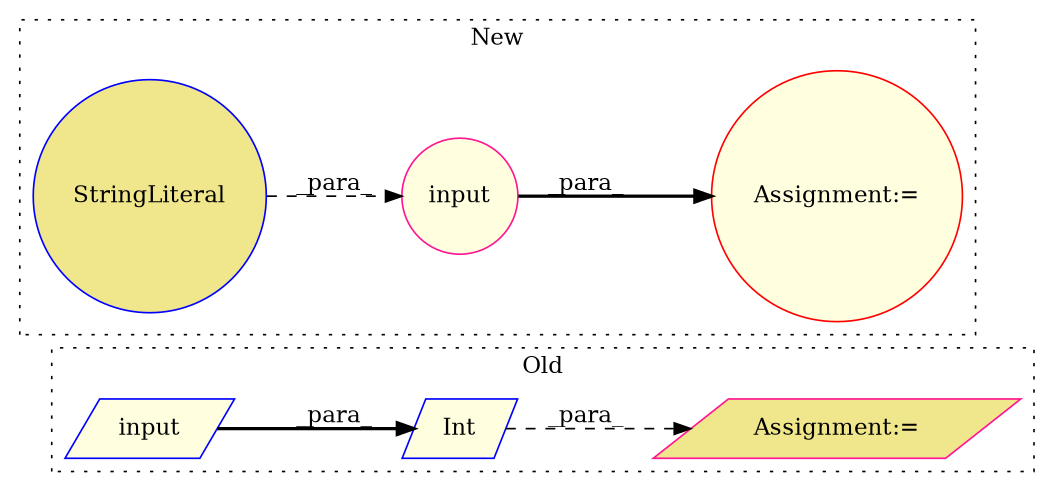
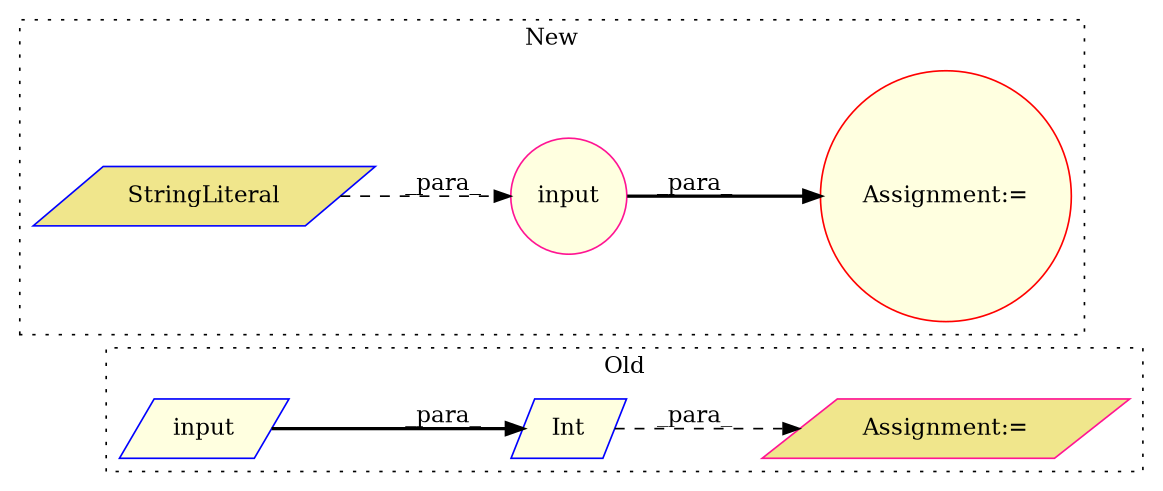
  digraph {
    rankdir=LR
    node [a=32 shape=parallelogram style=filled fillcolor=lightyellow color=blue]
    edge [style=dashed]
    n1 [l="4,1" label=Int s="990,995"]
    n2 [a=7 l=12 label="Assignment:=" s=978 fillcolor=khaki color=deeppink]
    n3 [l=7 label=input s=1064]
    n4 [l="6,1" label=input s="64,108" shape=circle color=deeppink]
-   n5 [a=45 l=38 label=StringLiteral s=70 shape=circle fillcolor=khaki]
+   n5 [a=45 l=38 label=StringLiteral s=70 fillcolor=khaki]
    n6 [a=7 l="53,2" label="Assignment:=" s="180,249" shape=circle color=red]
    subgraph cluster_1 {
      label=Old
      style=dotted
      n1
      n2
      n3
    }
    subgraph cluster_2 {
      label=New
      style=dotted
      n4
      n5
      n6
    }
    n1 -> n2 [label=_para_]
    n3 -> n1 [label=_para_ style=bold]
    n4 -> n6 [label=_para_ style=bold]
    n5 -> n4 [label=_para_]
  }
